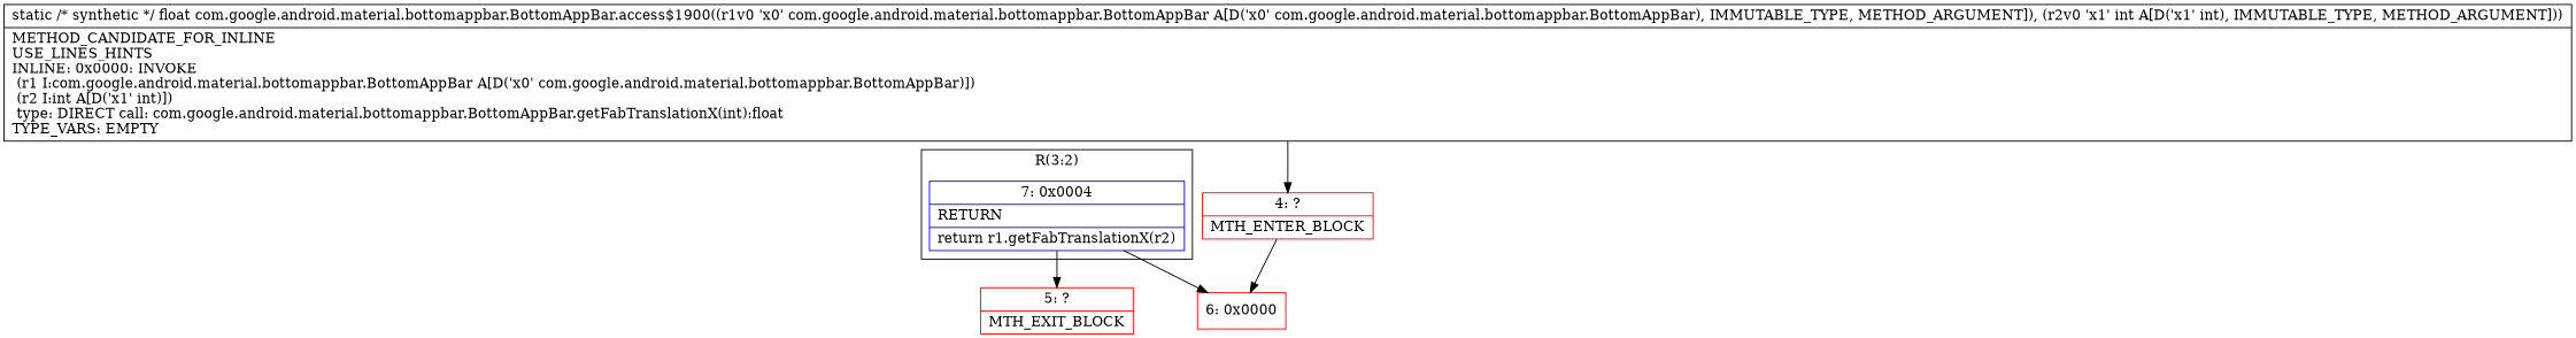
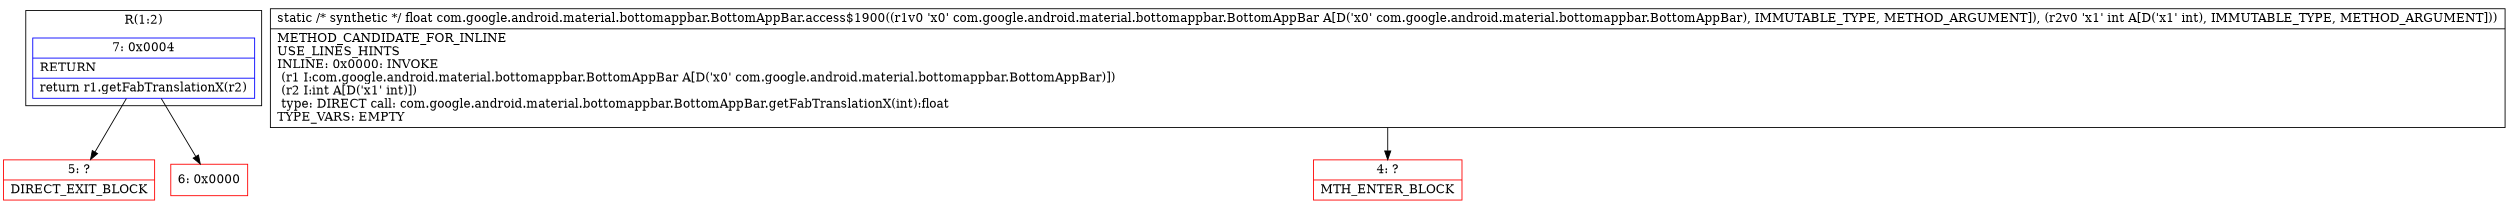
  digraph {
    node [color=red shape=record]
    n1 [color=blue label="{7\:\ 0x0004|RETURN\l|return r1.getFabTranslationX(r2)\l}"]
-   n2 [label="{5\:\ ?|MTH_EXIT_BLOCK\l}"]
+   n2 [label="{5\:\ ?|DIRECT_EXIT_BLOCK\l}"]
    n3 [label="{6\:\ 0x0000}"]
    n4 [label="{4\:\ ?|MTH_ENTER_BLOCK\l}"]
    n5 [label="{static \/* synthetic *\/ float com.google.android.material.bottomappbar.BottomAppBar.access$1900((r1v0 'x0' com.google.android.material.bottomappbar.BottomAppBar A[D('x0' com.google.android.material.bottomappbar.BottomAppBar), IMMUTABLE_TYPE, METHOD_ARGUMENT]), (r2v0 'x1' int A[D('x1' int), IMMUTABLE_TYPE, METHOD_ARGUMENT]))  | METHOD_CANDIDATE_FOR_INLINE\lUSE_LINES_HINTS\lINLINE: 0x0000: INVOKE  \l  (r1 I:com.google.android.material.bottomappbar.BottomAppBar A[D('x0' com.google.android.material.bottomappbar.BottomAppBar)])\l  (r2 I:int A[D('x1' int)])\l type: DIRECT call: com.google.android.material.bottomappbar.BottomAppBar.getFabTranslationX(int):float\lTYPE_VARS: EMPTY\l}" color=""]
    subgraph cluster_1 {
-     label="R(3:2)"
+     label="R(1:2)"
      n1
    }
    n1 -> n2
    n1 -> n3
-   n4 -> n3
    n5 -> n4
  }
